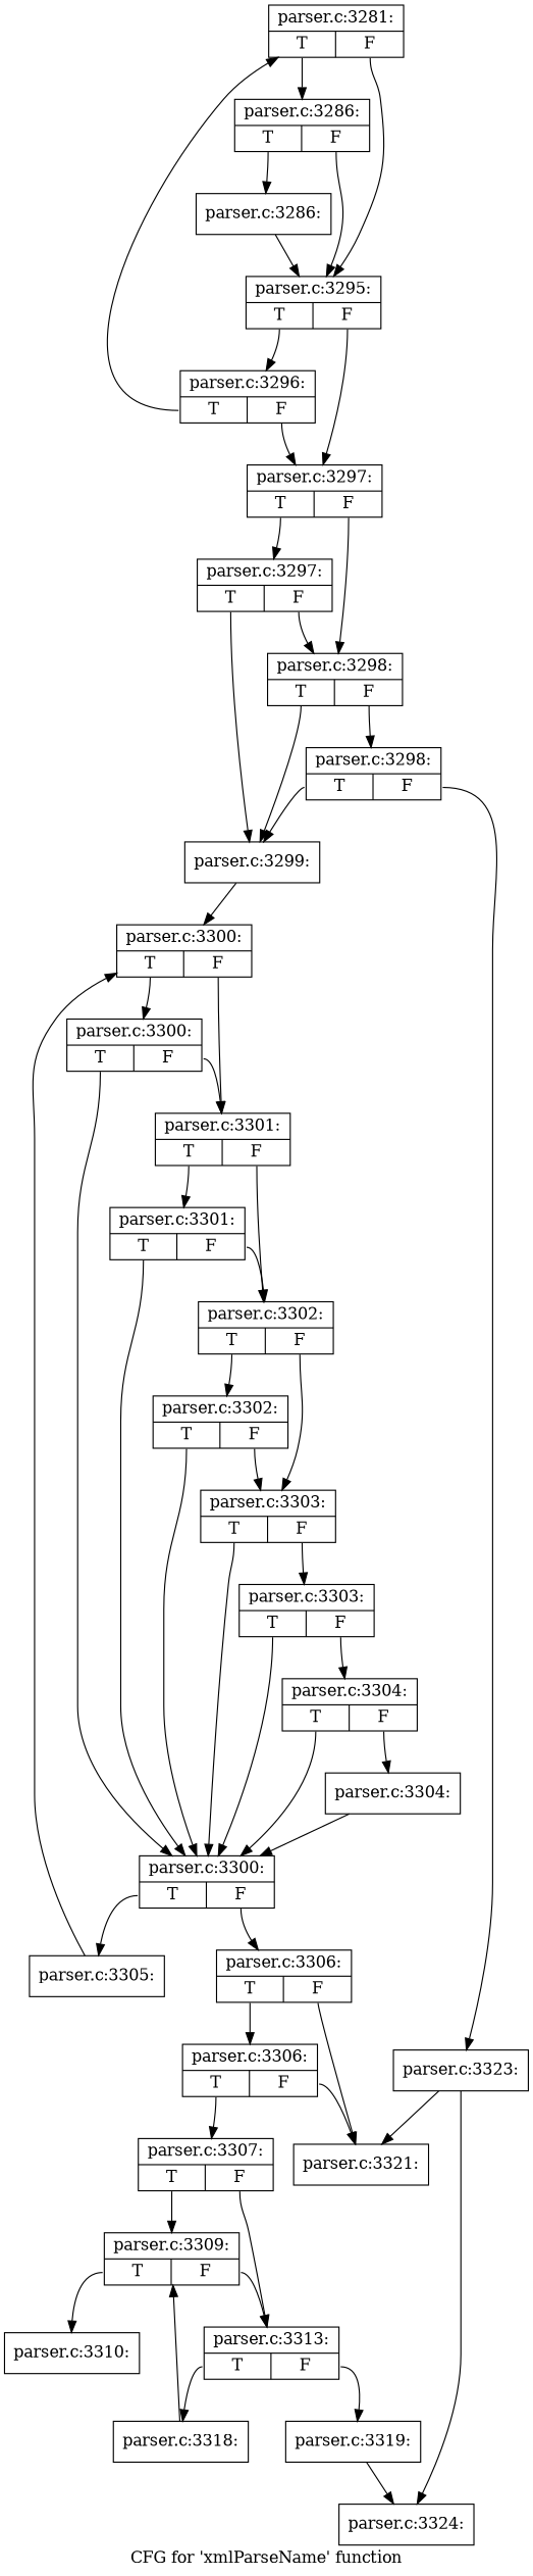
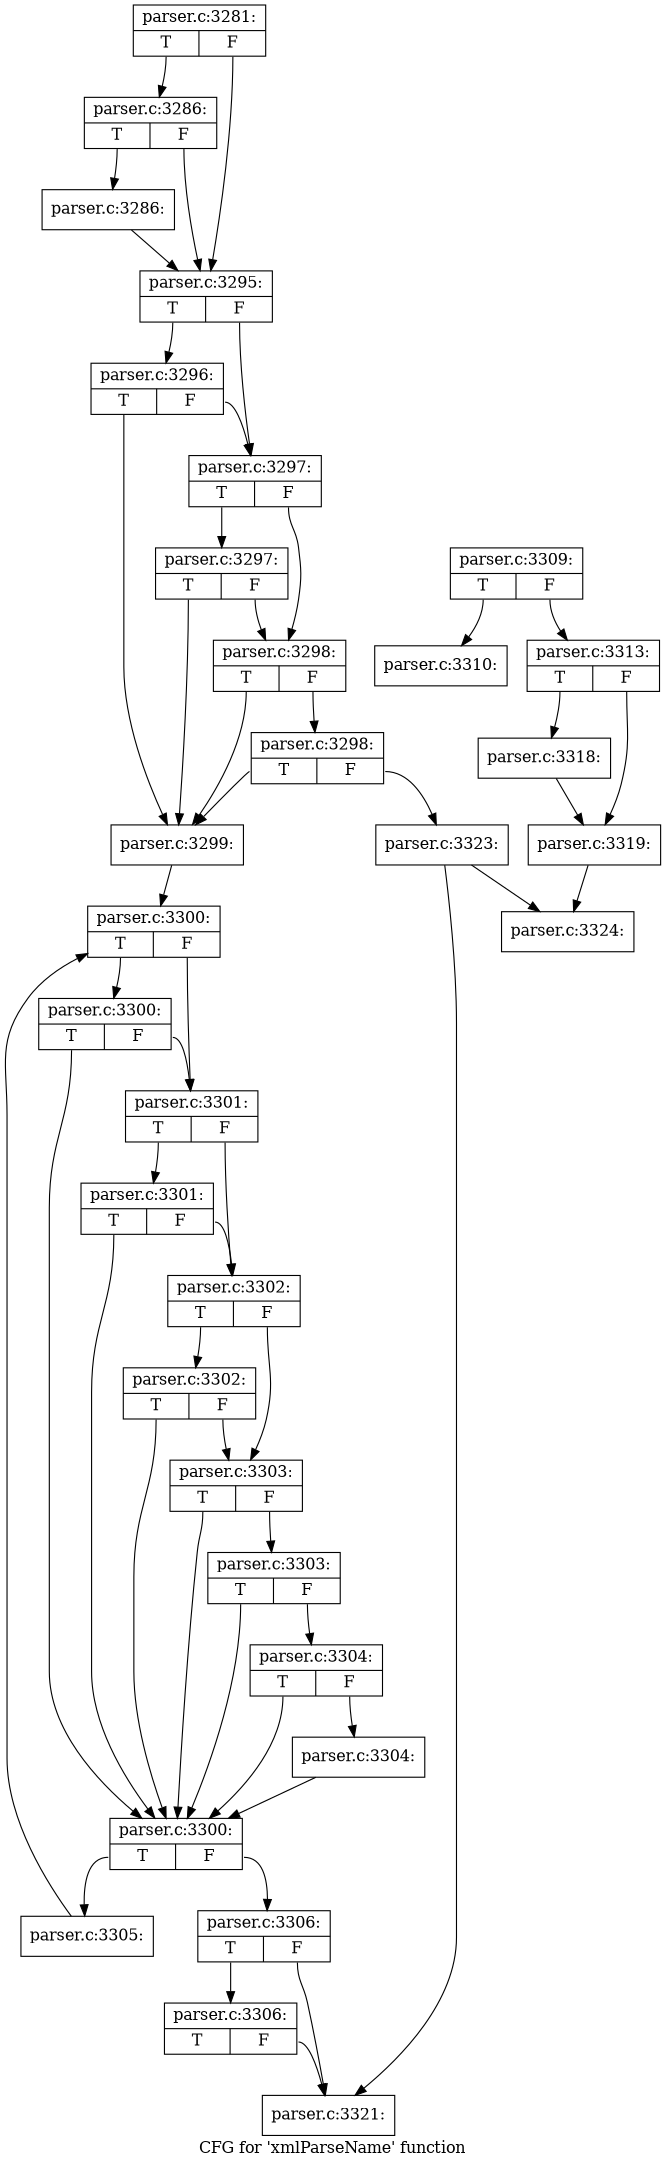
  digraph {
    label="CFG for 'xmlParseName' function"
    node [shape=record]
    edge [tailport=s0]
    n1 [label="{parser.c:3281:|{<s0>T|<s1>F}}"]
    n2 [label="{parser.c:3286:|{<s0>T|<s1>F}}"]
    n3 [label="{parser.c:3295:|{<s0>T|<s1>F}}"]
    n4 [label="{parser.c:3286:}"]
    n5 [label="{parser.c:3296:|{<s0>T|<s1>F}}"]
    n6 [label="{parser.c:3297:|{<s0>T|<s1>F}}"]
    n7 [label="{parser.c:3299:}"]
    n8 [label="{parser.c:3297:|{<s0>T|<s1>F}}"]
    n9 [label="{parser.c:3298:|{<s0>T|<s1>F}}"]
    n10 [label="{parser.c:3300:|{<s0>T|<s1>F}}"]
    n11 [label="{parser.c:3298:|{<s0>T|<s1>F}}"]
    n12 [label="{parser.c:3300:|{<s0>T|<s1>F}}"]
    n13 [label="{parser.c:3301:|{<s0>T|<s1>F}}"]
    n14 [label="{parser.c:3323:}"]
    n15 [label="{parser.c:3324:}"]
    n16 [label="{parser.c:3321:}"]
    n17 [label="{parser.c:3300:|{<s0>T|<s1>F}}"]
    n18 [label="{parser.c:3301:|{<s0>T|<s1>F}}"]
    n19 [label="{parser.c:3302:|{<s0>T|<s1>F}}"]
    n20 [label="{parser.c:3305:}"]
    n21 [label="{parser.c:3306:|{<s0>T|<s1>F}}"]
    n22 [label="{parser.c:3302:|{<s0>T|<s1>F}}"]
    n23 [label="{parser.c:3303:|{<s0>T|<s1>F}}"]
    n24 [label="{parser.c:3306:|{<s0>T|<s1>F}}"]
    n25 [label="{parser.c:3303:|{<s0>T|<s1>F}}"]
    n26 [label="{parser.c:3304:|{<s0>T|<s1>F}}"]
    n27 [label="{parser.c:3304:}"]
-   n28 [label="{parser.c:3307:|{<s0>T|<s1>F}}"]
    n29 [label="{parser.c:3309:|{<s0>T|<s1>F}}"]
    n30 [label="{parser.c:3313:|{<s0>T|<s1>F}}"]
    n31 [label="{parser.c:3310:}"]
    n32 [label="{parser.c:3318:}"]
    n33 [label="{parser.c:3319:}"]
    n1 -> n2
    n1 -> n3 [tailport=s1]
    n2 -> n3 [tailport=s1]
    n2 -> n4
    n3 -> n5
    n3 -> n6 [tailport=s1]
    n4 -> n3
    n5 -> n6 [tailport=s1]
-   n5 -> n1
+   n5 -> n7
    n6 -> n8
    n6 -> n9 [tailport=s1]
    n7 -> n10
    n8 -> n7
    n8 -> n9 [tailport=s1]
    n9 -> n7
    n9 -> n11 [tailport=s1]
    n10 -> n12
    n10 -> n13 [tailport=s1]
    n11 -> n7
    n11 -> n14 [tailport=s1]
    n12 -> n13 [tailport=s1]
    n12 -> n17
    n13 -> n18
    n13 -> n19 [tailport=s1]
    n14 -> n15
    n14 -> n16
    n17 -> n20
    n17 -> n21 [tailport=s1]
    n18 -> n17
    n18 -> n19 [tailport=s1]
    n19 -> n22
    n19 -> n23 [tailport=s1]
    n20 -> n10
    n21 -> n16 [tailport=s1]
    n21 -> n24
    n22 -> n17
    n22 -> n23 [tailport=s1]
    n23 -> n17
    n23 -> n25 [tailport=s1]
    n24 -> n16 [tailport=s1]
-   n24 -> n28
    n25 -> n17
    n25 -> n26 [tailport=s1]
    n26 -> n17
    n26 -> n27 [tailport=s1]
    n27 -> n17
-   n28 -> n29
-   n28 -> n30 [tailport=s1]
    n29 -> n30 [tailport=s1]
    n29 -> n31
    n30 -> n32
    n30 -> n33 [tailport=s1]
-   n32 -> n29
+   n32 -> n33
    n33 -> n15
  }
